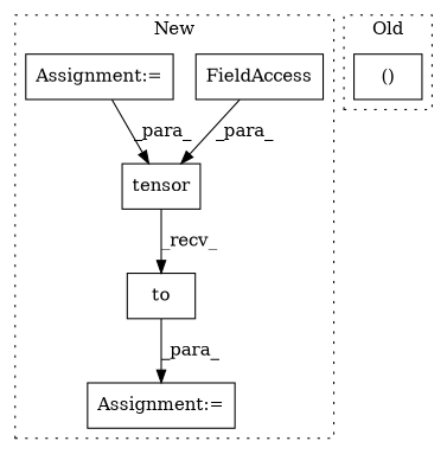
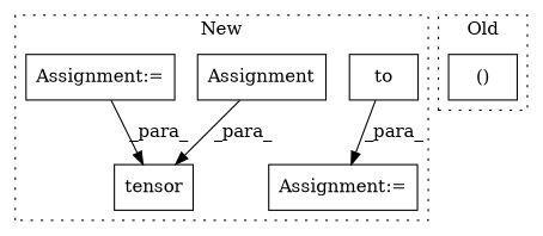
  digraph {
    node [a=32 shape=box]
    n1 [l="18,-5" label=tensor s="23773,23906"]
    n2 [a=7 l=1 label="Assignment:=" s=24018]
    n3 [l="3,1" label=to s="24027,24036"]
-   n4 [a=22 l=6 label=FieldAccess s=24030]
+   n4 [a=22 l=6 label=Assignment s=24030]
    n5 [a=7 l=3 label="Assignment:=" s=23623]
    n6 [a=106 l=42 label="()" s=27117]
    subgraph cluster_1 {
      label=New
      style=dotted
      n1
      n2
      n3
      n4
      n5
    }
    subgraph cluster_2 {
      label=Old
      style=dotted
      n6
    }
-   n1 -> n3 [label=_recv_]
    n3 -> n2 [label=_para_]
    n4 -> n1 [label=_para_]
    n5 -> n1 [label=_para_]
  }
